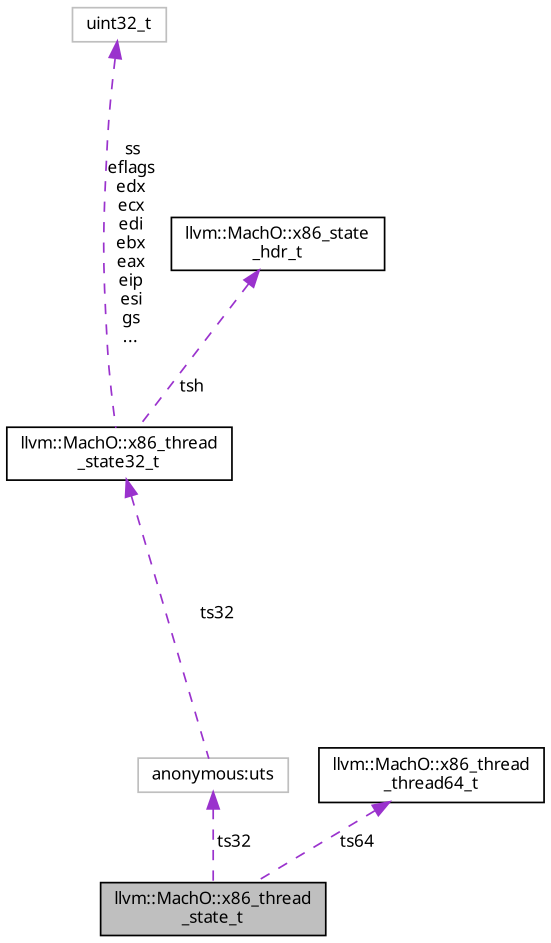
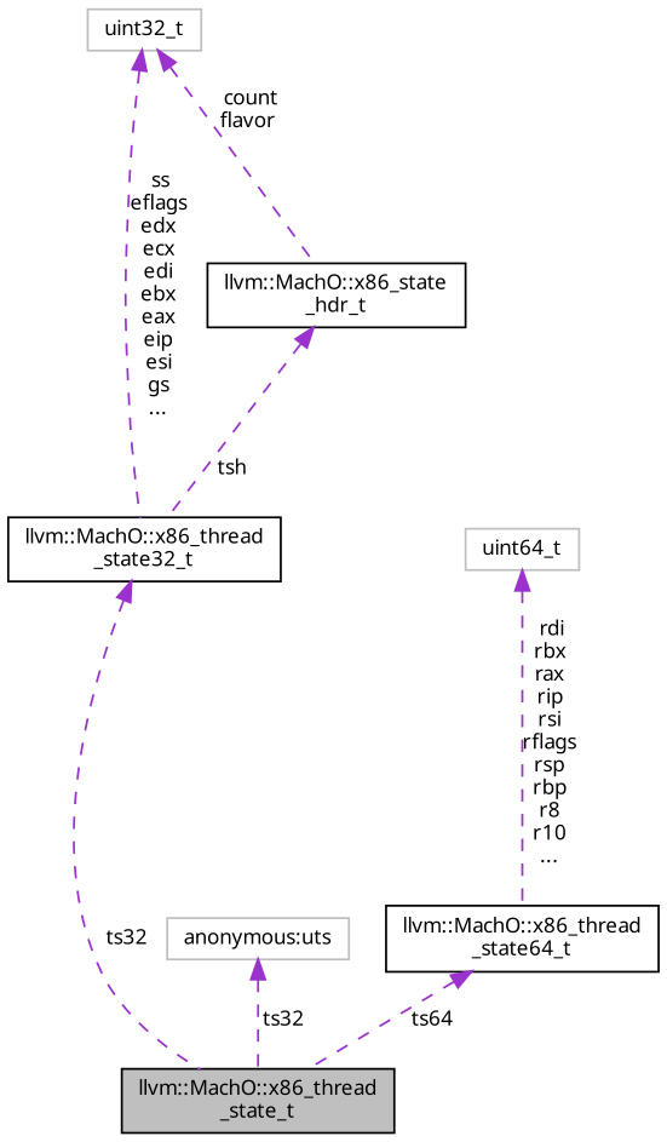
  digraph {
    fontname="Noto Sans"
    rankdir=TB
    node [color=black fontname="Noto Sans" fontsize=10 shape=record]
    edge [color=darkorchid3 dir=back fontname="Noto Sans" fontsize=10 labelfontname=Helvetica labelfontsize=10 style=dashed]
    n1 [fillcolor=grey75 fontcolor=black height=0.2 label="llvm::MachO::x86_thread\l_state_t" style=filled width=0.4]
    n2 [color=grey75 height=0.2 label="anonymous:uts" width=0.4]
-   n3 [height=0.2 label="llvm::MachO::x86_thread\l_thread64_t" width=0.4]
+   n3 [height=0.2 label="llvm::MachO::x86_thread\l_state64_t" width=0.4]
+   n4 [color=grey75 height=0.2 label=uint64_t width=0.4]
    n5 [height=0.2 label="llvm::MachO::x86_thread\l_state32_t" width=0.4]
    n6 [color=grey75 height=0.2 label=uint32_t width=0.4]
    n7 [height=0.2 label="llvm::MachO::x86_state\l_hdr_t" width=0.4]
    n2 -> n1 [label=" ts32"]
    n3 -> n1 [label=" ts64"]
-   n5 -> n2 [label=" ts32"]
+   n4 -> n3 [label=" rdi\nrbx\nrax\nrip\nrsi\nrflags\nrsp\nrbp\nr8\nr10\n..."]
+   n5 -> n1 [label=" ts32"]
    n6 -> n5 [label=" ss\neflags\nedx\necx\nedi\nebx\neax\neip\nesi\ngs\n..."]
+   n6 -> n7 [label=" count\nflavor"]
    n7 -> n5 [label=" tsh"]
  }
